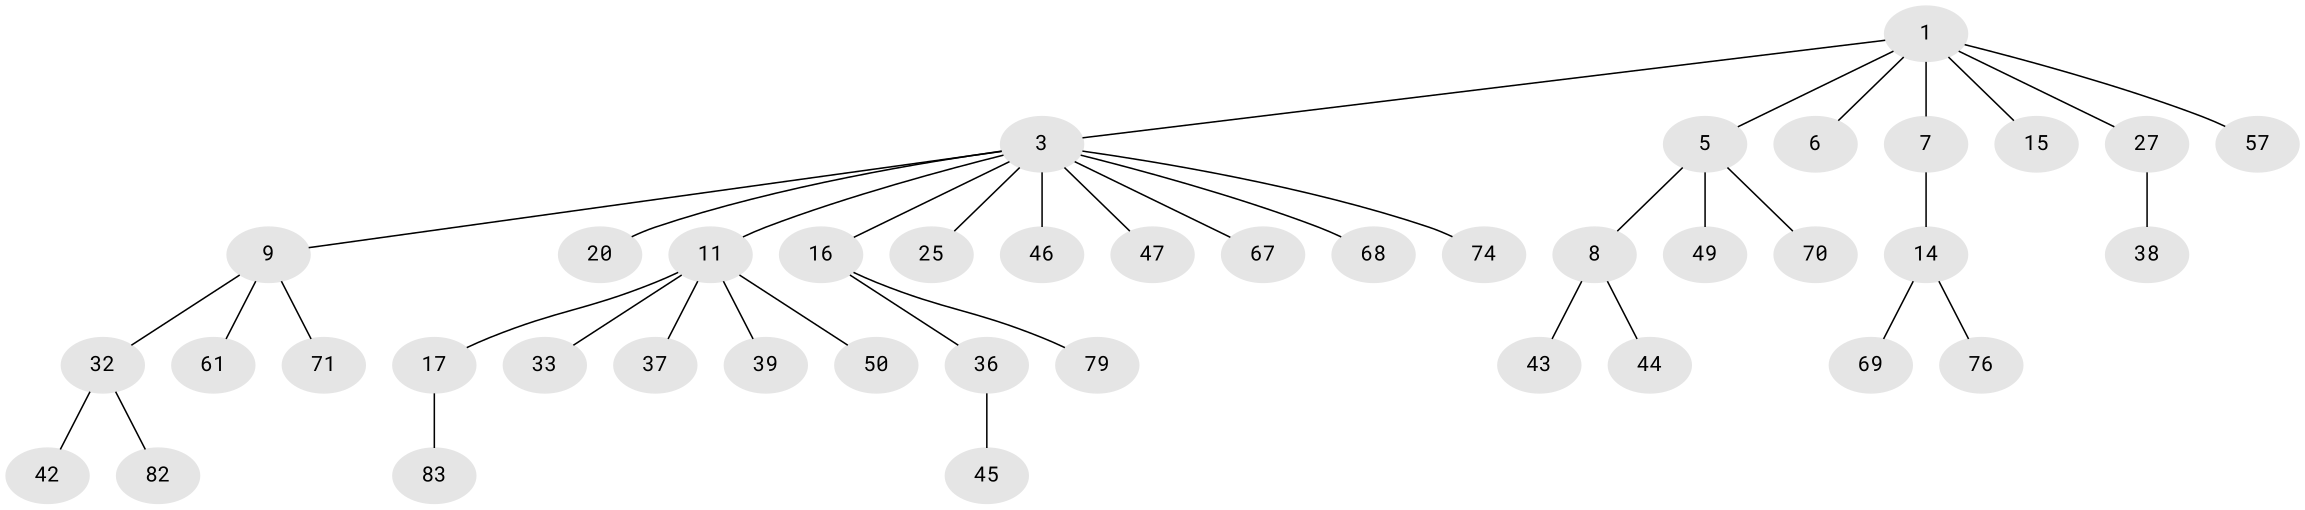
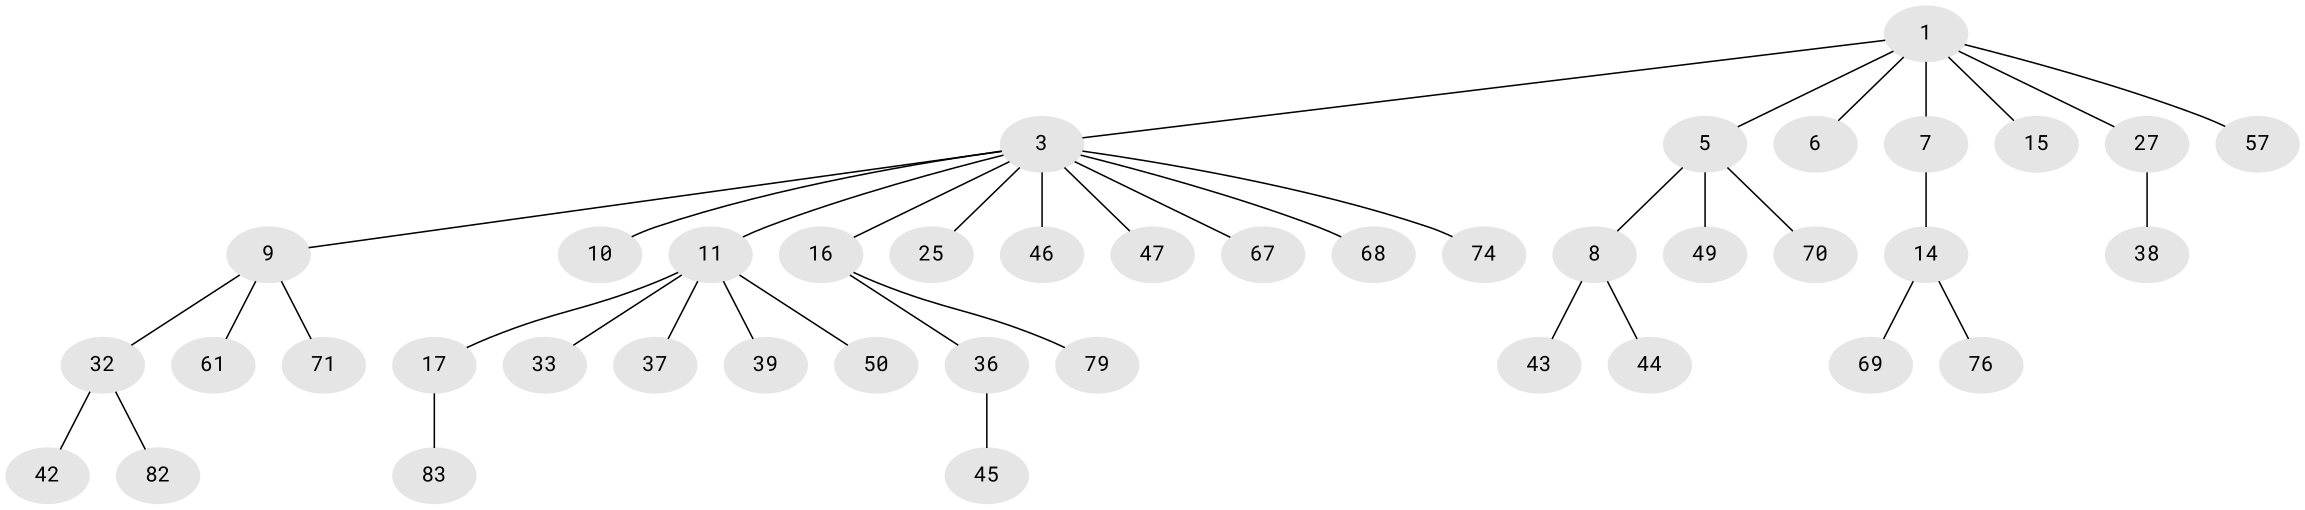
  graph {
    fontname="Roboto Mono"
    node [color=gray90 fontname="Roboto Mono" style=filled]
    edge [fontname="Roboto Mono"]
    1 [super="+2"]
    3 [super="+4+29+12+26"]
    5 [super="+23+18"]
    6 [super="+60+28+50"]
    7
    15 [super="+75"]
    27
    57 [super="+64+66"]
    9 [super="+31"]
-   10 [super="+73" label=20]
+   10 [super="+73"]
    11 [super="+22+13"]
    16 [super="+65+53"]
    25 [super="+54"]
    46
    47 [super="+59"]
    67
    68
    74
    8 [super="+58"]
    49
    70 [super="+80"]
    14 [super="+63+41+19"]
    38
    32 [super="+34"]
    61
    71
    17 [super="+21"]
    33
    37
    39
    n31 [label=50]
    36
    79
    43
    44
    69
    76
    42
    82
    83
    45 [super="+77"]
    1 -- 3
    1 -- 5
    1 -- 6
    1 -- 7
    1 -- 15
    1 -- 27
    1 -- 57
    3 -- 9
    3 -- 10
    3 -- 11
    3 -- 16
    3 -- 25
    3 -- 46
    3 -- 47
    3 -- 67
    3 -- 68
    3 -- 74
    5 -- 8
    5 -- 49
    5 -- 70
    7 -- 14
    27 -- 38
    9 -- 32
    9 -- 61
    9 -- 71
    11 -- 17
    11 -- 33
    11 -- 37
    11 -- 39
    11 -- n31
    16 -- 36
    16 -- 79
    8 -- 43
    8 -- 44
    14 -- 69
    14 -- 76
    32 -- 42
    32 -- 82
    17 -- 83
    36 -- 45
  }
